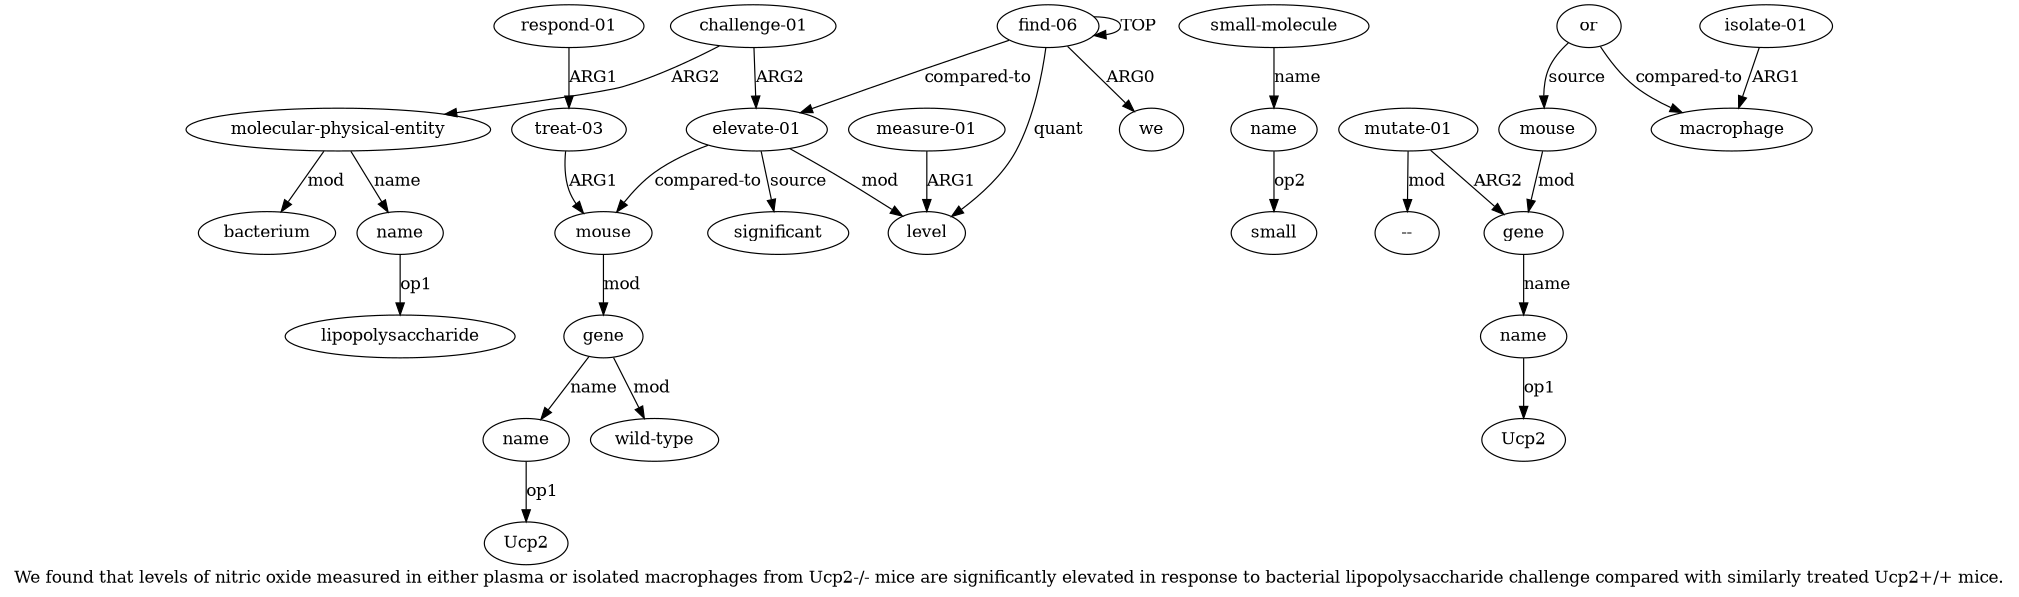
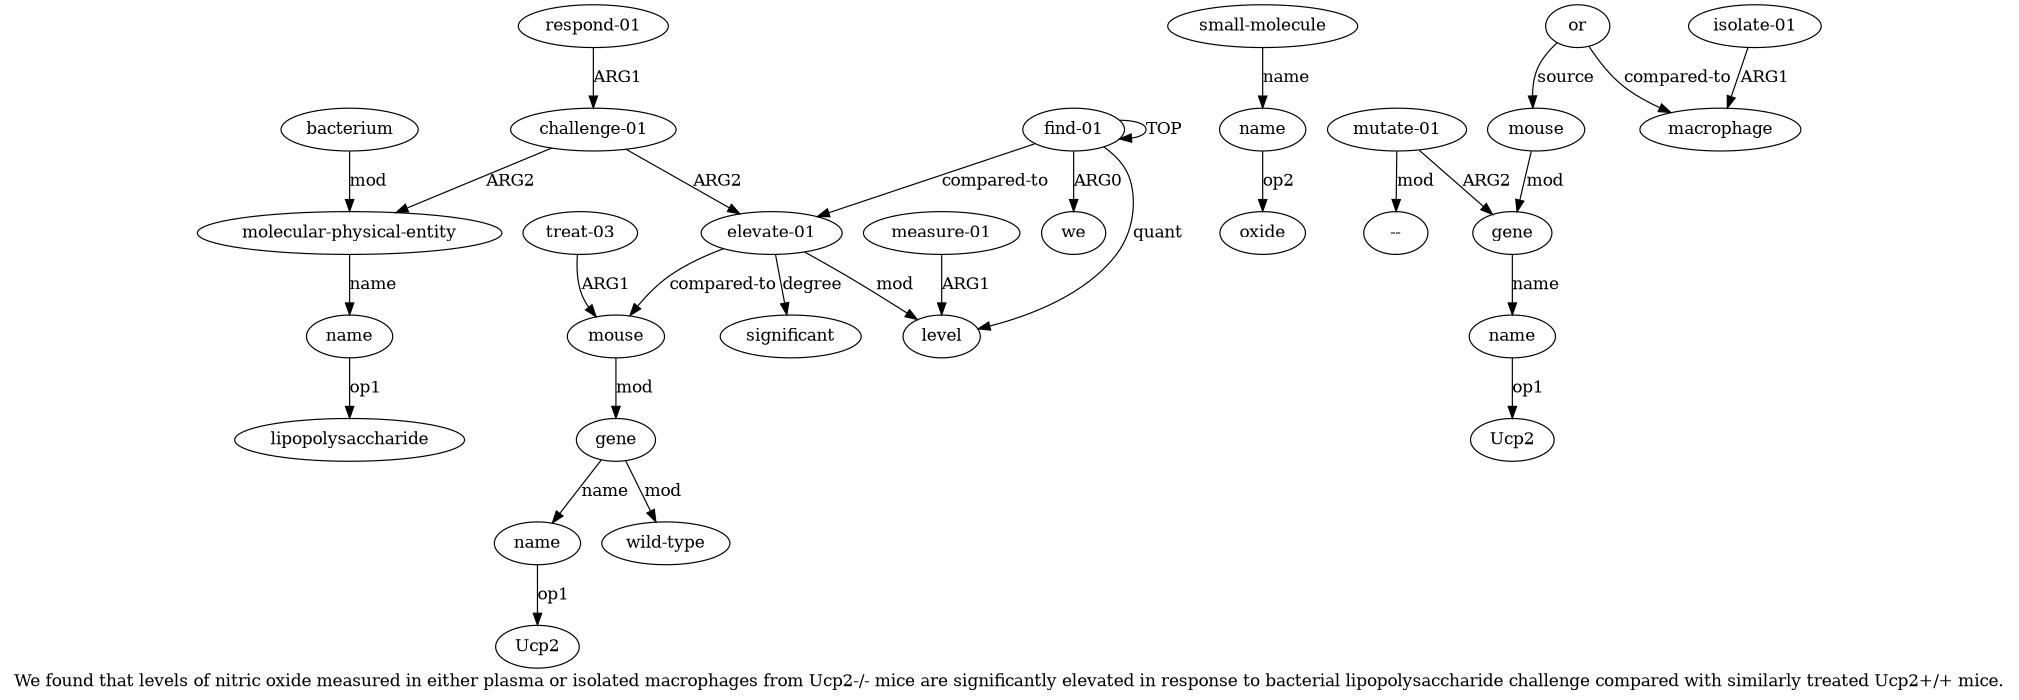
  digraph {
    label="We found that levels of nitric oxide measured in either plasma or isolated macrophages from Ucp2-/- mice are significantly elevated in response to bacterial lipopolysaccharide challenge compared with similarly treated Ucp2+/+ mice."
    node [color=black gold_ind=-1 gold_label=name test_ind=-1 test_label=name]
    edge [color=black gold_label=ARG1 test_label=ARG1]
    n1 [gold_ind=20 gold_label=bacterium label=bacterium test_ind=20 test_label=bacterium]
    n2 [gold_ind=21 gold_label=mouse label=mouse test_ind=21 test_label=mouse]
    n3 [gold_ind=24 gold_label=gene label=gene test_ind=24 test_label=gene]
    n4 [gold_ind=25 label=name test_ind=25]
    n5 [gold_ind=26 gold_label="wild-type" label="wild-type" test_ind=26 test_label="wild-type"]
    n6 [gold_label=Ucp2 label=Ucp2 test_label=Ucp2]
    n7 [gold_ind=22 gold_label="treat-03" label="treat-03" test_ind=22 test_label="treat-03"]
-   n8 [gold_label=oxide label=small test_label=oxide]
+   n8 [gold_label=oxide label=oxide test_label=oxide]
    n9 [gold_label="--" label="--" test_label="--"]
    n10 [gold_ind=15 gold_label=significant label=significant test_ind=15 test_label=significant]
    n11 [gold_ind=14 gold_label="mutate-01" label="mutate-01" test_ind=14 test_label="mutate-01"]
    n12 [gold_ind=12 gold_label=gene label=gene test_ind=12 test_label=gene]
    n13 [gold_ind=13 label=name test_ind=13]
    n14 [gold_label=Ucp2 label=Ucp2 test_label=Ucp2]
    n15 [gold_ind=17 gold_label="challenge-01" label="challenge-01" test_ind=17 test_label="challenge-01"]
    n16 [gold_ind=18 gold_label="molecular-physical-entity" label="molecular-physical-entity" test_ind=18 test_label="molecular-physical-entity"]
    n17 [gold_ind=2 gold_label="elevate-01" label="elevate-01" test_ind=2 test_label="elevate-01"]
    n18 [gold_ind=19 label=name test_ind=19]
    n19 [gold_label=lipopolysaccharide label=lipopolysaccharide test_label=lipopolysaccharide]
    n20 [gold_ind=16 gold_label="respond-01" label="respond-01" test_ind=16 test_label="respond-01"]
    n21 [gold_ind=3 gold_label=level label=level test_ind=3 test_label=level]
    n22 [gold_ind=11 gold_label=mouse label=mouse test_ind=11 test_label=mouse]
    n23 [gold_ind=10 gold_label="isolate-01" label="isolate-01" test_ind=10 test_label="isolate-01"]
    n24 [gold_ind=9 gold_label=macrophage label=macrophage test_ind=9 test_label=macrophage]
    n25 [gold_ind=1 gold_label=we label=we test_ind=1 test_label=we]
-   n26 [gold_ind=0 gold_label="find-01" label="find-06" test_ind=0 test_label="find-01"]
+   n26 [gold_ind=0 gold_label="find-01" label="find-01" test_ind=0 test_label="find-01"]
    n27 [gold_ind=5 label=name test_ind=5]
    n28 [gold_ind=4 gold_label="small-molecule" label="small-molecule" test_ind=4 test_label="small-molecule"]
    n29 [gold_ind=7 gold_label=or label=or test_ind=7 test_label=or]
    n30 [gold_ind=6 gold_label="measure-01" label="measure-01" test_ind=6 test_label="measure-01"]
    n2 -> n3 [gold_label=mod label=mod test_label=mod]
    n3 -> n4 [gold_label=name label=name test_label=name]
    n3 -> n5 [gold_label=mod label=mod test_label=mod]
    n4 -> n6 [gold_label=op1 label=op1 test_label=op1]
    n7 -> n2 [label=ARG1]
    n11 -> n9 [gold_label=mod label=mod test_label=mod]
    n11 -> n12 [gold_label=ARG2 label=ARG2 test_label=ARG2]
    n12 -> n13 [gold_label=name label=name test_label=name]
    n13 -> n14 [gold_label=op1 label=op1 test_label=op1]
    n15 -> n16 [gold_label=ARG2 label=ARG2 test_label=ARG2]
    n15 -> n17 [gold_label=ARG2 label=ARG2 test_label=ARG2]
-   n16 -> n1 [gold_label=mod label=mod test_label=mod]
+   n1 -> n16 [gold_label=mod label=mod test_label=mod]
    n16 -> n18 [gold_label=name label=name test_label=name]
    n17 -> n2 [gold_label="compared-to" label="compared-to" test_label="compared-to"]
-   n17 -> n10 [gold_label=degree label=source test_label=degree]
+   n17 -> n10 [gold_label=degree label=degree test_label=degree]
    n17 -> n21 [label=mod]
    n18 -> n19 [gold_label=op1 label=op1 test_label=op1]
-   n20 -> n7 [label=ARG1]
+   n20 -> n15 [label=ARG1]
    n22 -> n12 [gold_label=mod label=mod test_label=mod]
    n23 -> n24 [label=ARG1]
    n26 -> n17 [label="compared-to"]
    n26 -> n21 [gold_label=quant label=quant test_label=quant]
    n26 -> n25 [gold_label=ARG0 label=ARG0 test_label=ARG0]
    n26 -> n26 [gold_label=TOP label=TOP test_label=TOP]
    n27 -> n8 [gold_label=op2 label=op2 test_label=op2]
    n28 -> n27 [gold_label=name label=name test_label=name]
    n29 -> n22 [gold_label=source label=source test_label=source]
    n29 -> n24 [gold_label=op2 label="compared-to" test_label=op2]
    n30 -> n21 [label=ARG1]
  }
